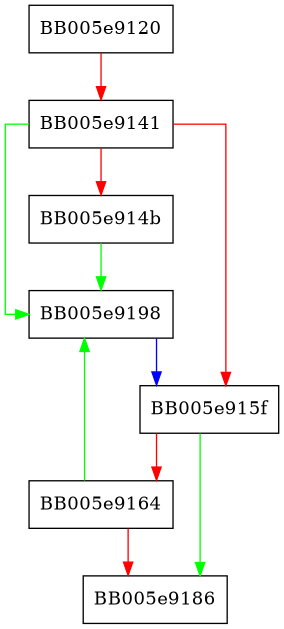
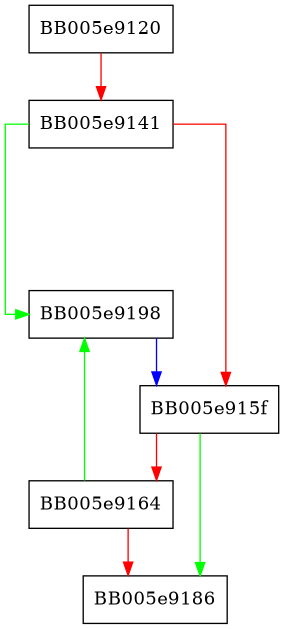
  digraph {
    splines=ortho
    node [shape=box]
    edge [color=red]
    BB005e9120
    BB005e9141
    BB005e9198
    BB005e915f
-   BB005e914b
    BB005e9186
    BB005e9164
    BB005e9120 -> BB005e9141
    BB005e9141 -> BB005e9198 [color=green]
    BB005e9141 -> BB005e915f
-   BB005e9141 -> BB005e914b
    BB005e9198 -> BB005e915f [color=blue]
    BB005e915f -> BB005e9186 [color=green]
    BB005e915f -> BB005e9164
-   BB005e914b -> BB005e9198 [color=green]
    BB005e9164 -> BB005e9198 [color=green]
    BB005e9164 -> BB005e9186
  }
